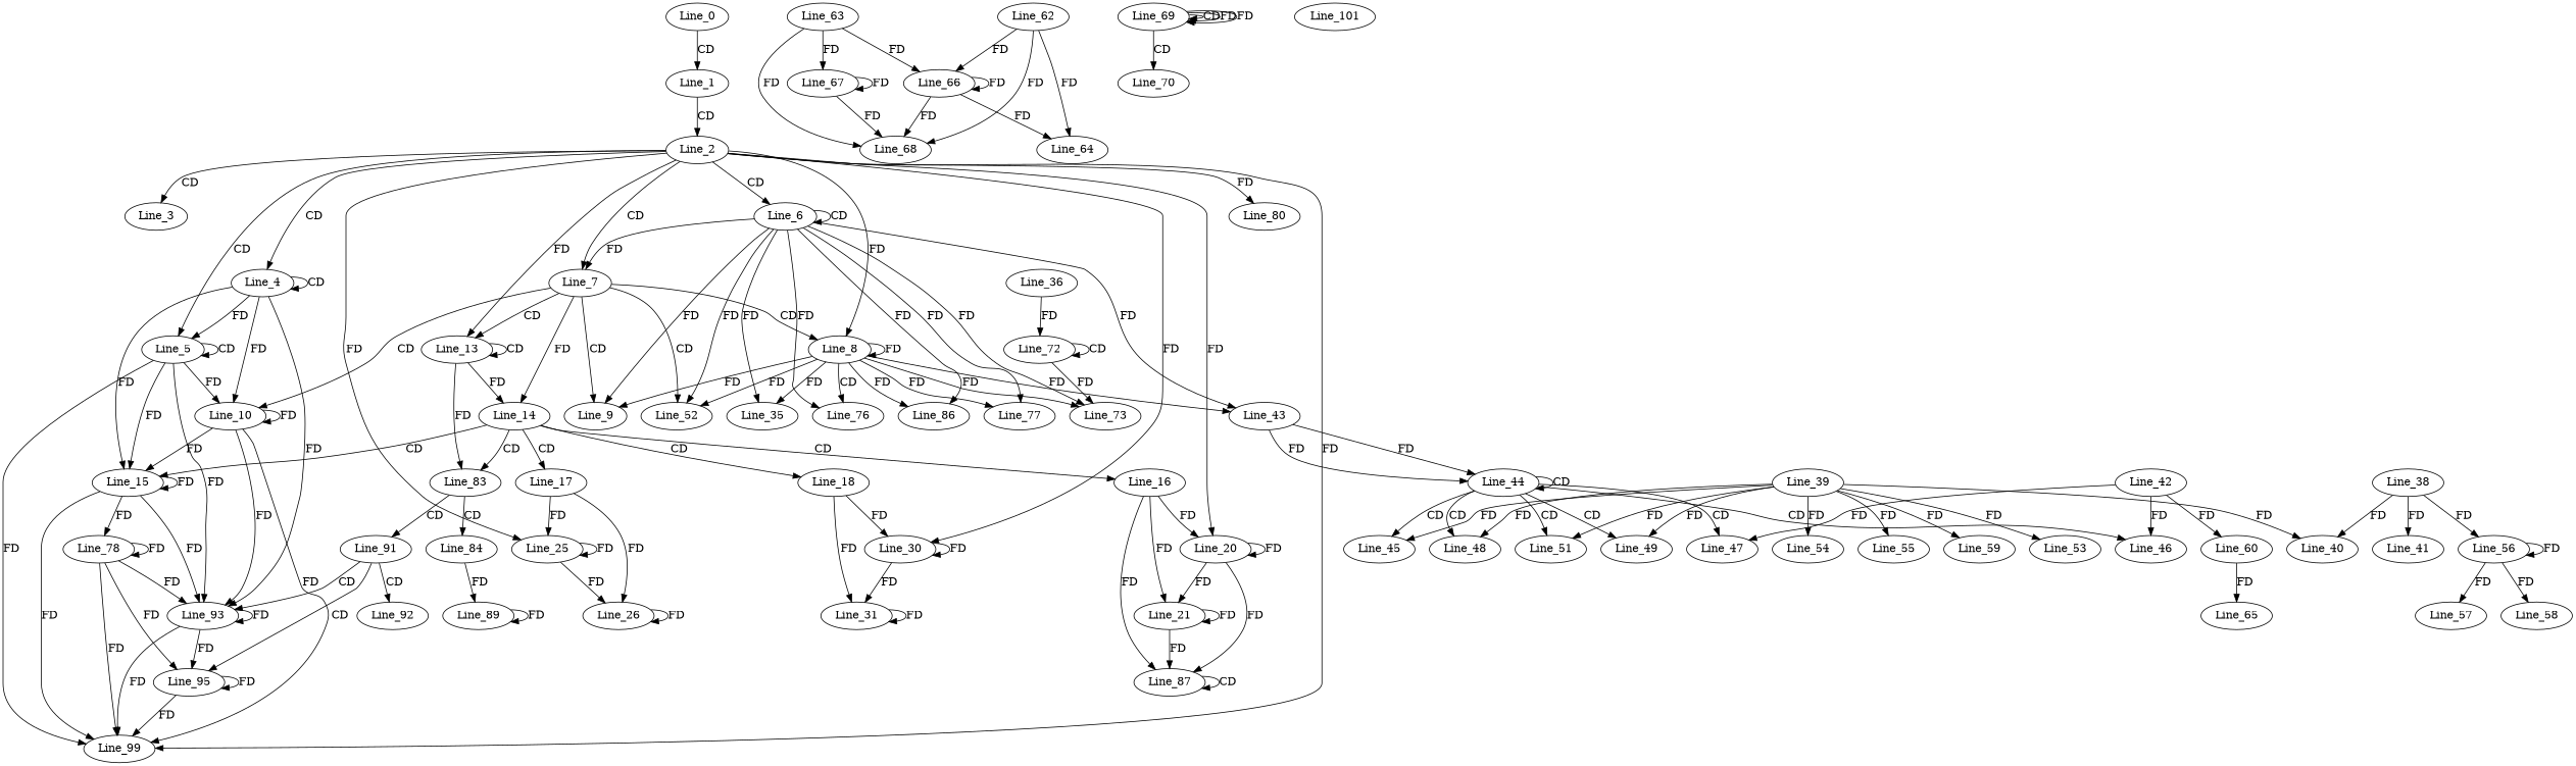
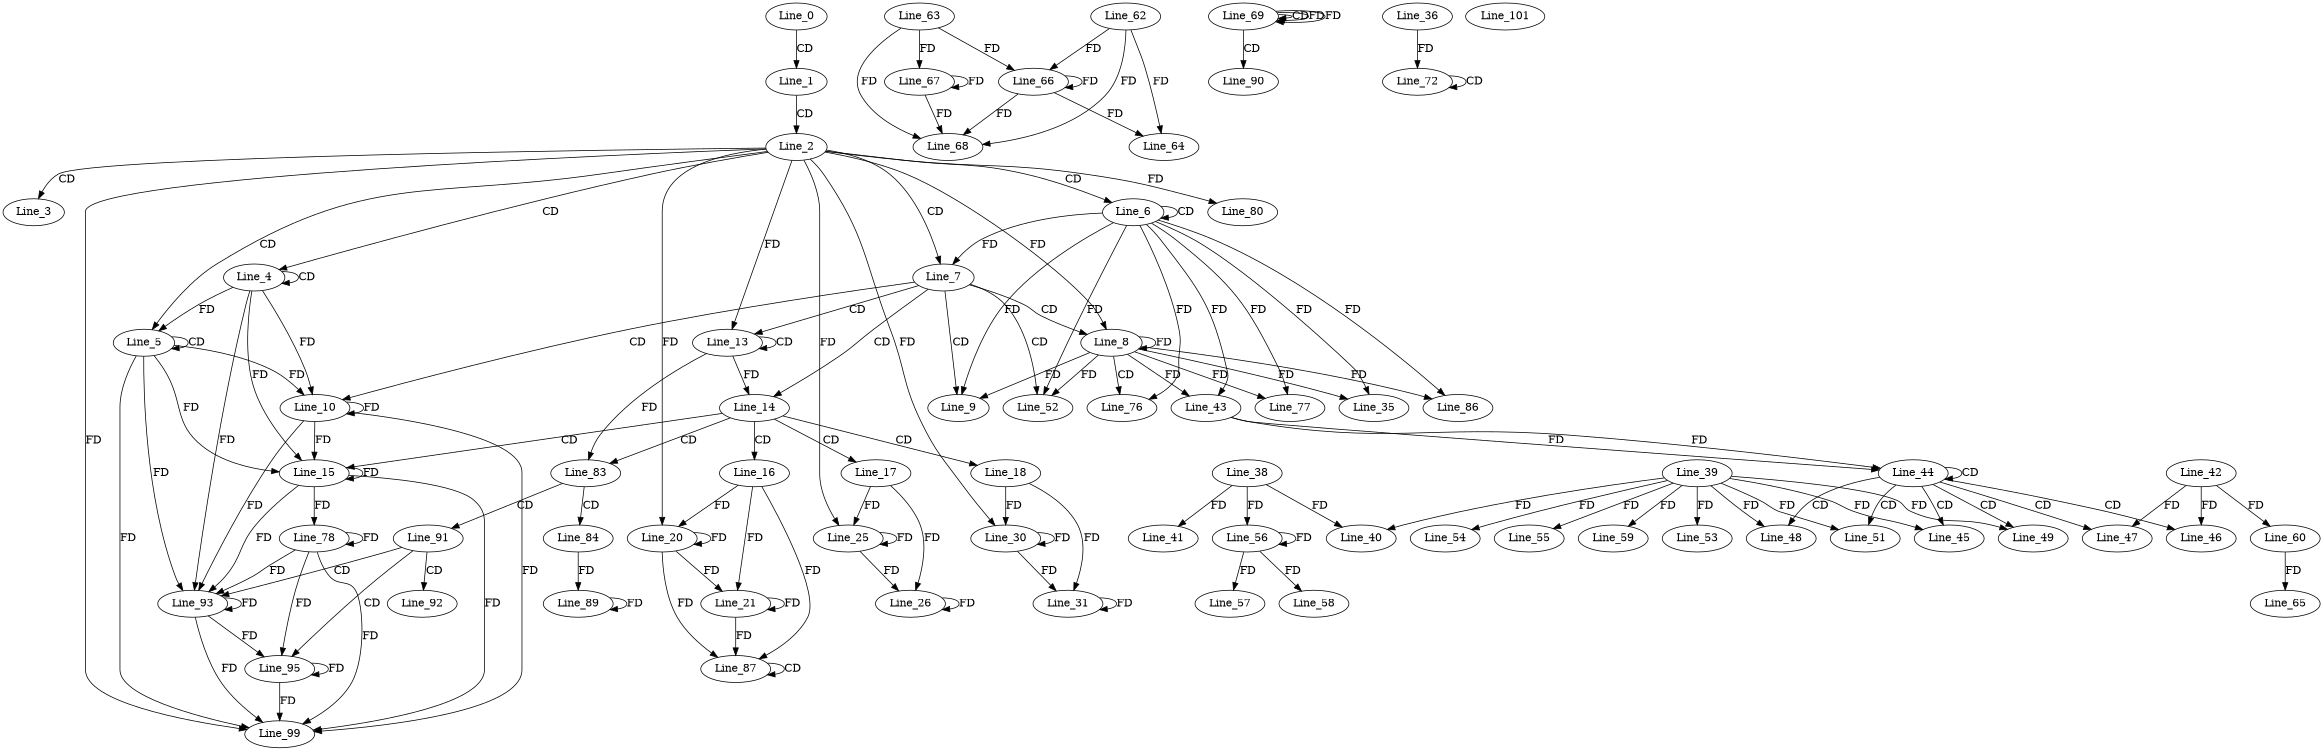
  digraph {
    Line_0
    Line_1
    Line_2
    Line_3
    Line_4
    Line_5
    Line_6
    Line_7
    Line_8
    Line_13
    Line_20
    Line_25
    Line_30
    Line_80
    Line_99
    Line_10
    Line_15
    Line_93
    Line_9
    n20 [label=Line_52]
    Line_35
    Line_43
-   Line_73
    Line_76
    Line_77
    Line_86
    Line_14
    Line_83
    Line_21
    Line_87
    Line_26
    Line_31
    Line_78
    Line_95
    Line_44
    Line_16
    Line_17
    Line_18
    Line_84
    Line_91
    Line_38
    Line_40
    Line_41
    Line_56
    Line_57
    Line_58
    Line_39
    Line_45
    Line_48
    Line_49
    Line_51
    Line_53
    Line_54
    Line_55
    Line_59
    Line_46
    Line_47
    Line_42
    Line_60
    Line_65
    Line_62
    Line_64
    Line_66
    Line_68
    Line_63
    Line_67
    Line_69
-   Line_70
+   Line_70 [label=Line_90]
    Line_72
    Line_36
    Line_89
    Line_92
    Line_101
    Line_0 -> Line_1 [label=CD]
    Line_1 -> Line_2 [label=CD]
    Line_2 -> Line_3 [label=CD]
    Line_2 -> Line_4 [label=CD]
    Line_2 -> Line_5 [label=CD]
    Line_2 -> Line_6 [label=CD]
    Line_2 -> Line_7 [label=CD]
    Line_2 -> Line_8 [label=FD]
    Line_2 -> Line_13 [label=FD]
    Line_2 -> Line_20 [label=FD]
    Line_2 -> Line_25 [label=FD]
    Line_2 -> Line_30 [label=FD]
    Line_2 -> Line_80 [label=FD]
    Line_2 -> Line_99 [label=FD]
    Line_4 -> Line_4 [label=CD]
    Line_4 -> Line_5 [label=FD]
    Line_4 -> Line_10 [label=FD]
    Line_4 -> Line_15 [label=FD]
    Line_4 -> Line_93 [label=FD]
    Line_5 -> Line_5 [label=CD]
    Line_5 -> Line_99 [label=FD]
    Line_5 -> Line_10 [label=FD]
    Line_5 -> Line_15 [label=FD]
    Line_5 -> Line_93 [label=FD]
    Line_6 -> Line_6 [label=CD]
    Line_6 -> Line_7 [label=FD]
    Line_6 -> Line_9 [label=FD]
    Line_6 -> n20 [label=FD]
    Line_6 -> Line_35 [label=FD]
    Line_6 -> Line_43 [label=FD]
-   Line_6 -> Line_73 [label=FD]
    Line_6 -> Line_76 [label=FD]
    Line_6 -> Line_77 [label=FD]
    Line_6 -> Line_86 [label=FD]
    Line_7 -> Line_8 [label=CD]
    Line_7 -> Line_13 [label=CD]
    Line_7 -> Line_10 [label=CD]
    Line_7 -> Line_9 [label=CD]
    Line_7 -> n20 [label=CD]
-   Line_7 -> Line_14 [label=FD]
+   Line_7 -> Line_14 [label=CD]
    Line_8 -> Line_8 [label=FD]
    Line_8 -> Line_9 [label=FD]
    Line_8 -> n20 [label=FD]
    Line_8 -> Line_35 [label=FD]
    Line_8 -> Line_43 [label=FD]
-   Line_8 -> Line_73 [label=FD]
    Line_8 -> Line_76 [label=CD]
    Line_8 -> Line_77 [label=FD]
    Line_8 -> Line_86 [label=FD]
    Line_13 -> Line_13 [label=CD]
    Line_13 -> Line_14 [label=FD]
    Line_13 -> Line_83 [label=FD]
    Line_20 -> Line_20 [label=FD]
    Line_20 -> Line_21 [label=FD]
    Line_20 -> Line_87 [label=FD]
    Line_25 -> Line_25 [label=FD]
    Line_25 -> Line_26 [label=FD]
    Line_30 -> Line_30 [label=FD]
    Line_30 -> Line_31 [label=FD]
    Line_10 -> Line_99 [label=FD]
    Line_10 -> Line_10 [label=FD]
    Line_10 -> Line_15 [label=FD]
    Line_10 -> Line_93 [label=FD]
    Line_15 -> Line_99 [label=FD]
    Line_15 -> Line_15 [label=FD]
    Line_15 -> Line_93 [label=FD]
    Line_15 -> Line_78 [label=FD]
    Line_93 -> Line_99 [label=FD]
    Line_93 -> Line_93 [label=FD]
    Line_93 -> Line_95 [label=FD]
    Line_43 -> Line_44 [label=FD]
    Line_43 -> Line_44 [label=FD]
    Line_14 -> Line_15 [label=CD]
    Line_14 -> Line_83 [label=CD]
    Line_14 -> Line_16 [label=CD]
    Line_14 -> Line_17 [label=CD]
    Line_14 -> Line_18 [label=CD]
    Line_83 -> Line_84 [label=CD]
    Line_83 -> Line_91 [label=CD]
    Line_21 -> Line_21 [label=FD]
    Line_21 -> Line_87 [label=FD]
    Line_87 -> Line_87 [label=CD]
    Line_26 -> Line_26 [label=FD]
    Line_31 -> Line_31 [label=FD]
    Line_78 -> Line_99 [label=FD]
    Line_78 -> Line_93 [label=FD]
    Line_78 -> Line_78 [label=FD]
    Line_78 -> Line_95 [label=FD]
    Line_95 -> Line_99 [label=FD]
    Line_95 -> Line_95 [label=FD]
    Line_44 -> Line_44 [label=CD]
    Line_44 -> Line_45 [label=CD]
    Line_44 -> Line_48 [label=CD]
    Line_44 -> Line_49 [label=CD]
    Line_44 -> Line_51 [label=CD]
    Line_44 -> Line_46 [label=CD]
    Line_44 -> Line_47 [label=CD]
    Line_16 -> Line_20 [label=FD]
    Line_16 -> Line_21 [label=FD]
    Line_16 -> Line_87 [label=FD]
    Line_17 -> Line_25 [label=FD]
    Line_17 -> Line_26 [label=FD]
    Line_18 -> Line_30 [label=FD]
    Line_18 -> Line_31 [label=FD]
    Line_84 -> Line_89 [label=FD]
    Line_91 -> Line_93 [label=CD]
    Line_91 -> Line_95 [label=CD]
    Line_91 -> Line_92 [label=CD]
    Line_38 -> Line_40 [label=FD]
    Line_38 -> Line_41 [label=FD]
    Line_38 -> Line_56 [label=FD]
    Line_56 -> Line_56 [label=FD]
    Line_56 -> Line_57 [label=FD]
    Line_56 -> Line_58 [label=FD]
    Line_39 -> Line_40 [label=FD]
    Line_39 -> Line_45 [label=FD]
    Line_39 -> Line_48 [label=FD]
    Line_39 -> Line_49 [label=FD]
    Line_39 -> Line_51 [label=FD]
    Line_39 -> Line_53 [label=FD]
    Line_39 -> Line_54 [label=FD]
    Line_39 -> Line_55 [label=FD]
    Line_39 -> Line_59 [label=FD]
    Line_42 -> Line_46 [label=FD]
    Line_42 -> Line_47 [label=FD]
    Line_42 -> Line_60 [label=FD]
    Line_60 -> Line_65 [label=FD]
    Line_62 -> Line_64 [label=FD]
    Line_62 -> Line_66 [label=FD]
    Line_62 -> Line_68 [label=FD]
    Line_66 -> Line_64 [label=FD]
    Line_66 -> Line_66 [label=FD]
    Line_66 -> Line_68 [label=FD]
    Line_63 -> Line_66 [label=FD]
    Line_63 -> Line_68 [label=FD]
    Line_63 -> Line_67 [label=FD]
    Line_67 -> Line_68 [label=FD]
    Line_67 -> Line_67 [label=FD]
    Line_69 -> Line_69 [label=CD]
    Line_69 -> Line_69 [label=FD]
    Line_69 -> Line_69 [label=FD]
    Line_69 -> Line_70 [label=CD]
-   Line_72 -> Line_73 [label=FD]
    Line_72 -> Line_72 [label=CD]
    Line_36 -> Line_72 [label=FD]
    Line_89 -> Line_89 [label=FD]
  }
